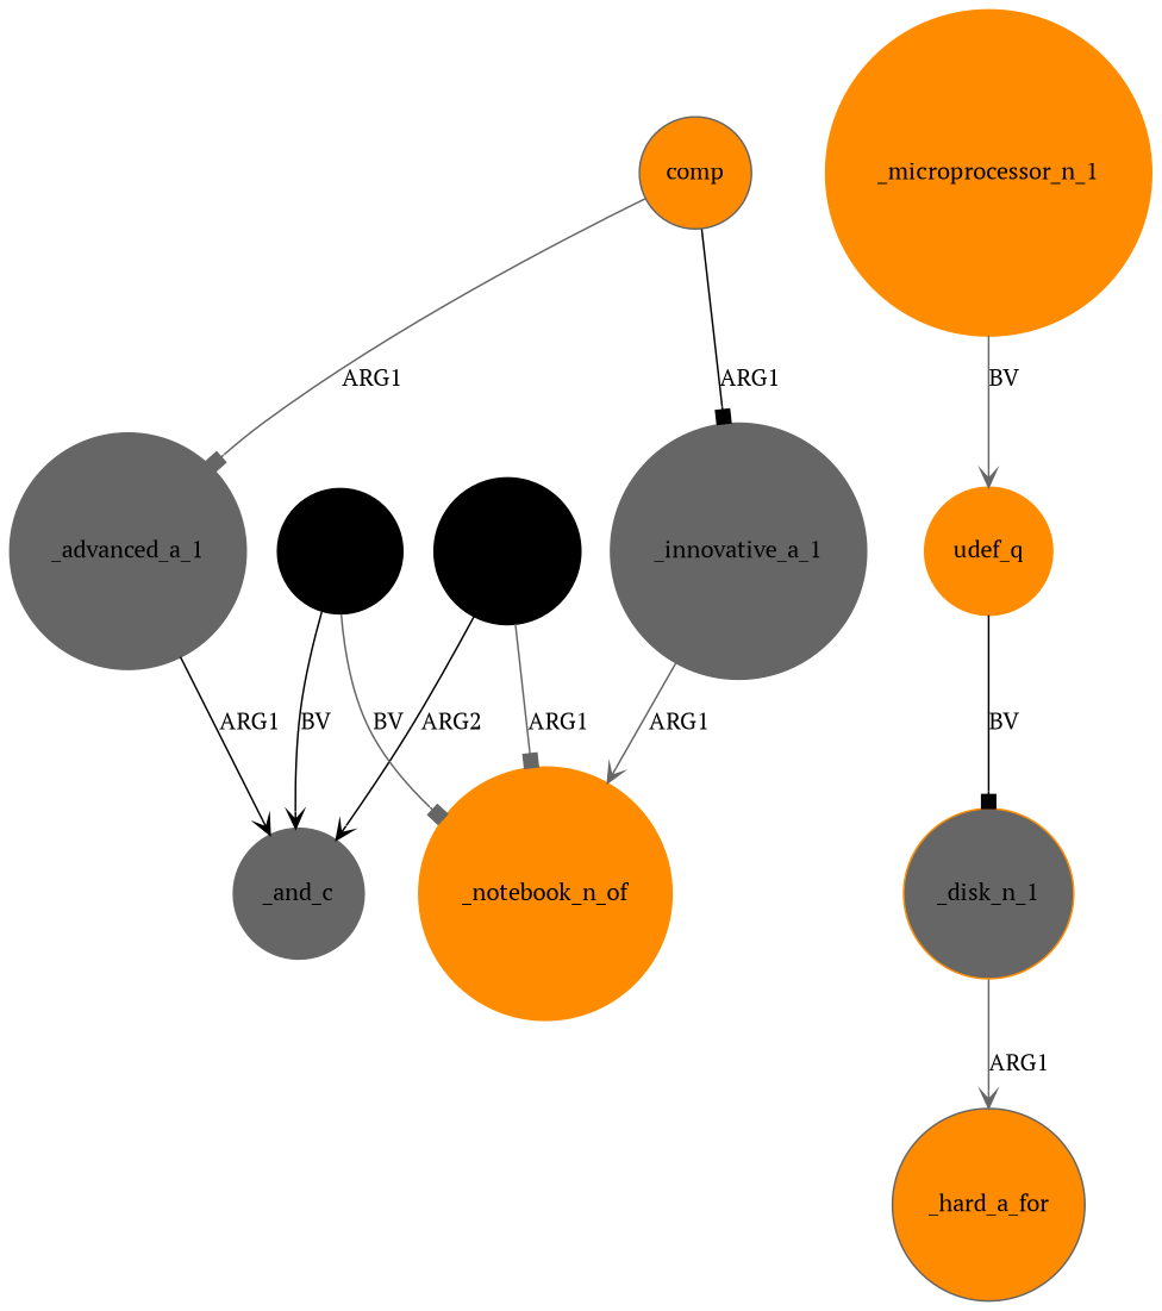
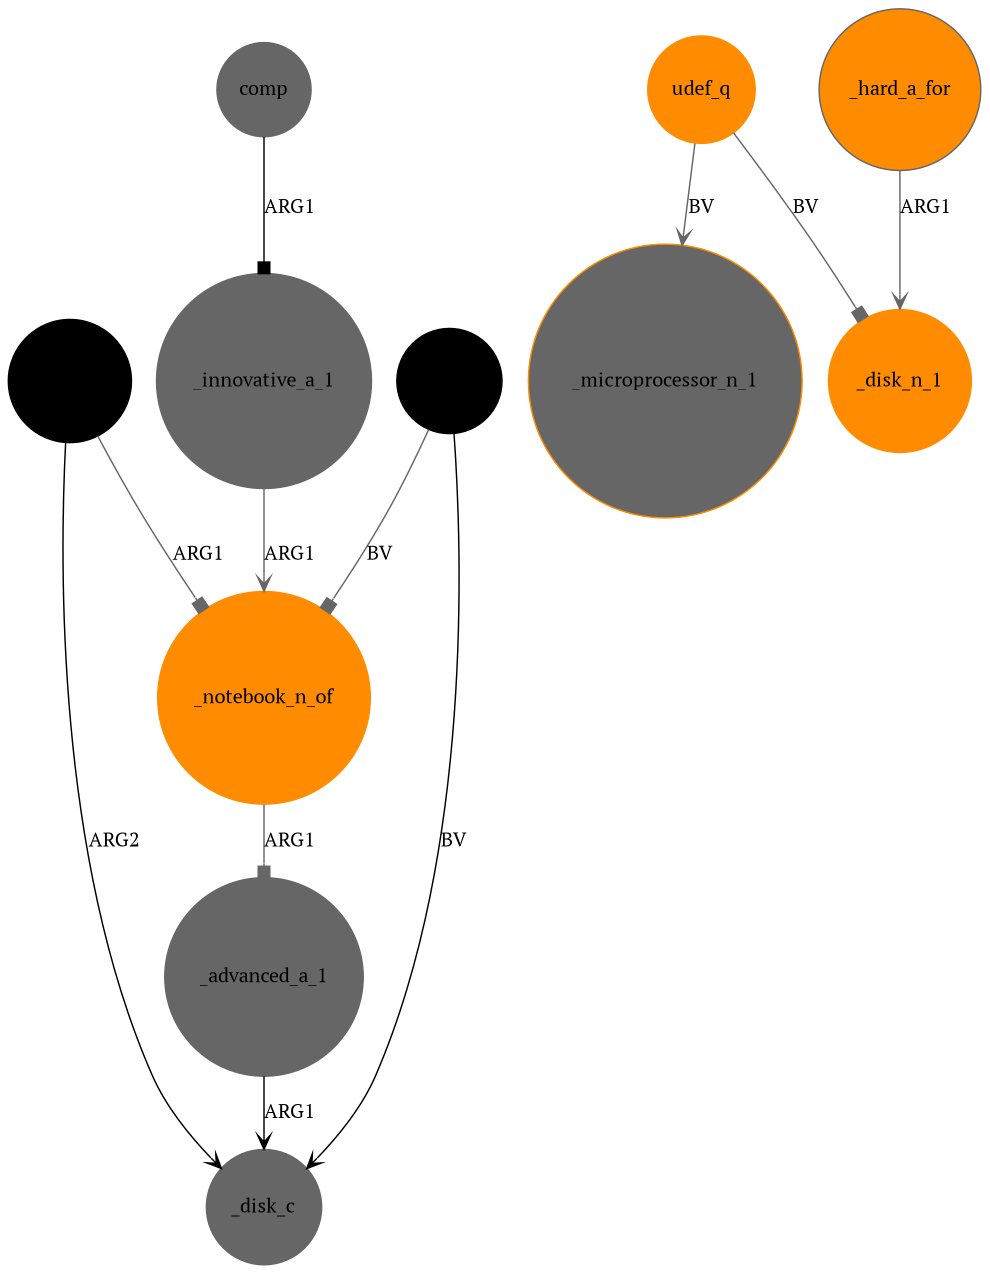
  digraph {
    fontname="PT Serif"
    node [color=gray40 fontname="PT Serif" shape=circle style=filled]
    edge [arrowhead=vee color=gray40 fontname="PT Serif"]
    _with_p [color=black]
-   _and_c
+   _and_c [label=_disk_c]
    _notebook_n_of [color=darkorange]
    _the_q [color=black]
    _advanced_a_1
    udef_q [color=darkorange]
-   _disk_n_1 [color=darkorange fillcolor=gray40]
-   _microprocessor_n_1 [color=darkorange]
+   _disk_n_1 [color=darkorange]
+   _microprocessor_n_1 [color=darkorange fillcolor=gray40]
    _hard_a_for [fillcolor=darkorange]
-   comp [fillcolor=darkorange]
+   comp
    _innovative_a_1
    _with_p -> _and_c [color=black label=ARG2]
    _with_p -> _notebook_n_of [arrowhead=box label=ARG1]
    _the_q -> _and_c [color=black label=BV]
    _the_q -> _notebook_n_of [arrowhead=box label=BV]
    _advanced_a_1 -> _and_c [color=black label=ARG1]
-   udef_q -> _disk_n_1 [arrowhead=box color=black label=BV]
-   _microprocessor_n_1 -> udef_q [label=BV]
-   _disk_n_1 -> _hard_a_for [label=ARG1]
-   comp -> _advanced_a_1 [arrowhead=box label=ARG1]
+   udef_q -> _disk_n_1 [arrowhead=box label=BV]
+   udef_q -> _microprocessor_n_1 [label=BV]
+   _hard_a_for -> _disk_n_1 [label=ARG1]
+   _notebook_n_of -> _advanced_a_1 [arrowhead=box label=ARG1]
    comp -> _innovative_a_1 [arrowhead=box color=black label=ARG1]
    _innovative_a_1 -> _notebook_n_of [label=ARG1]
  }
